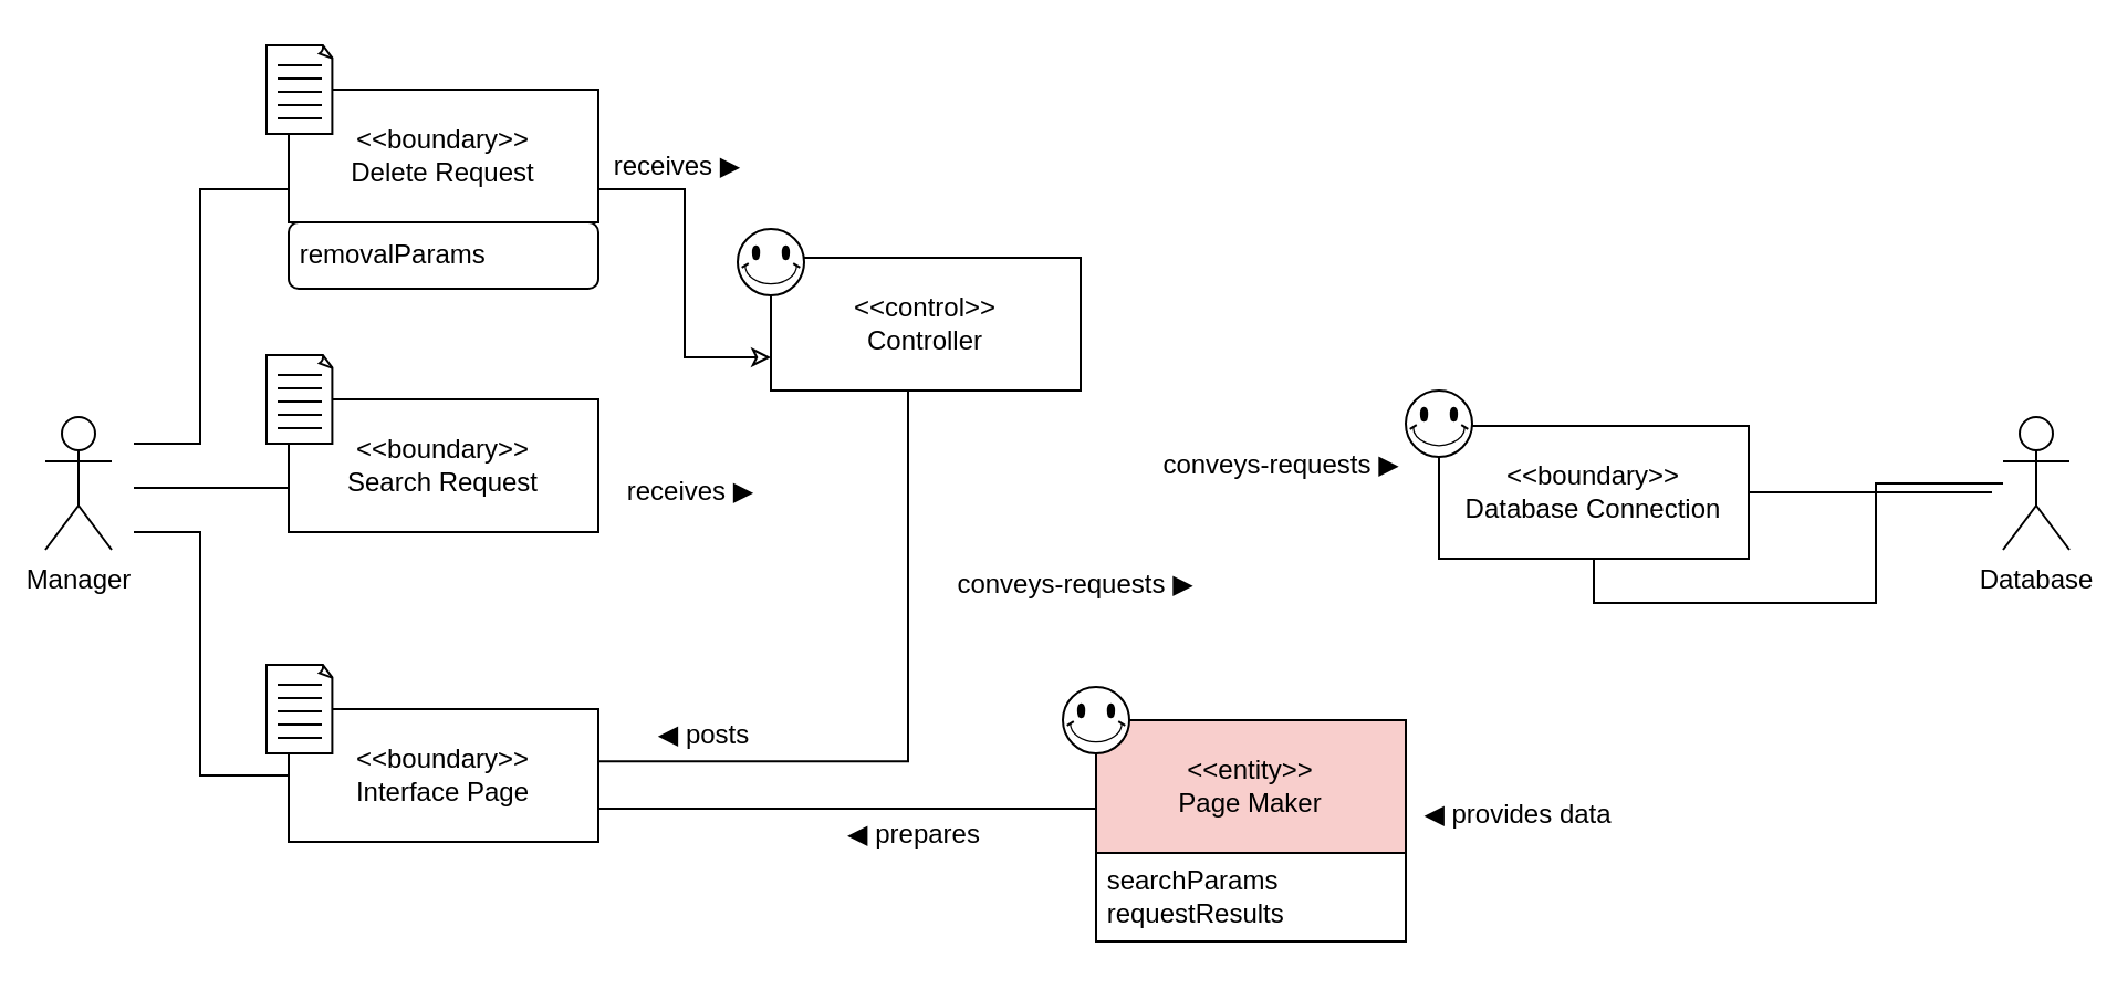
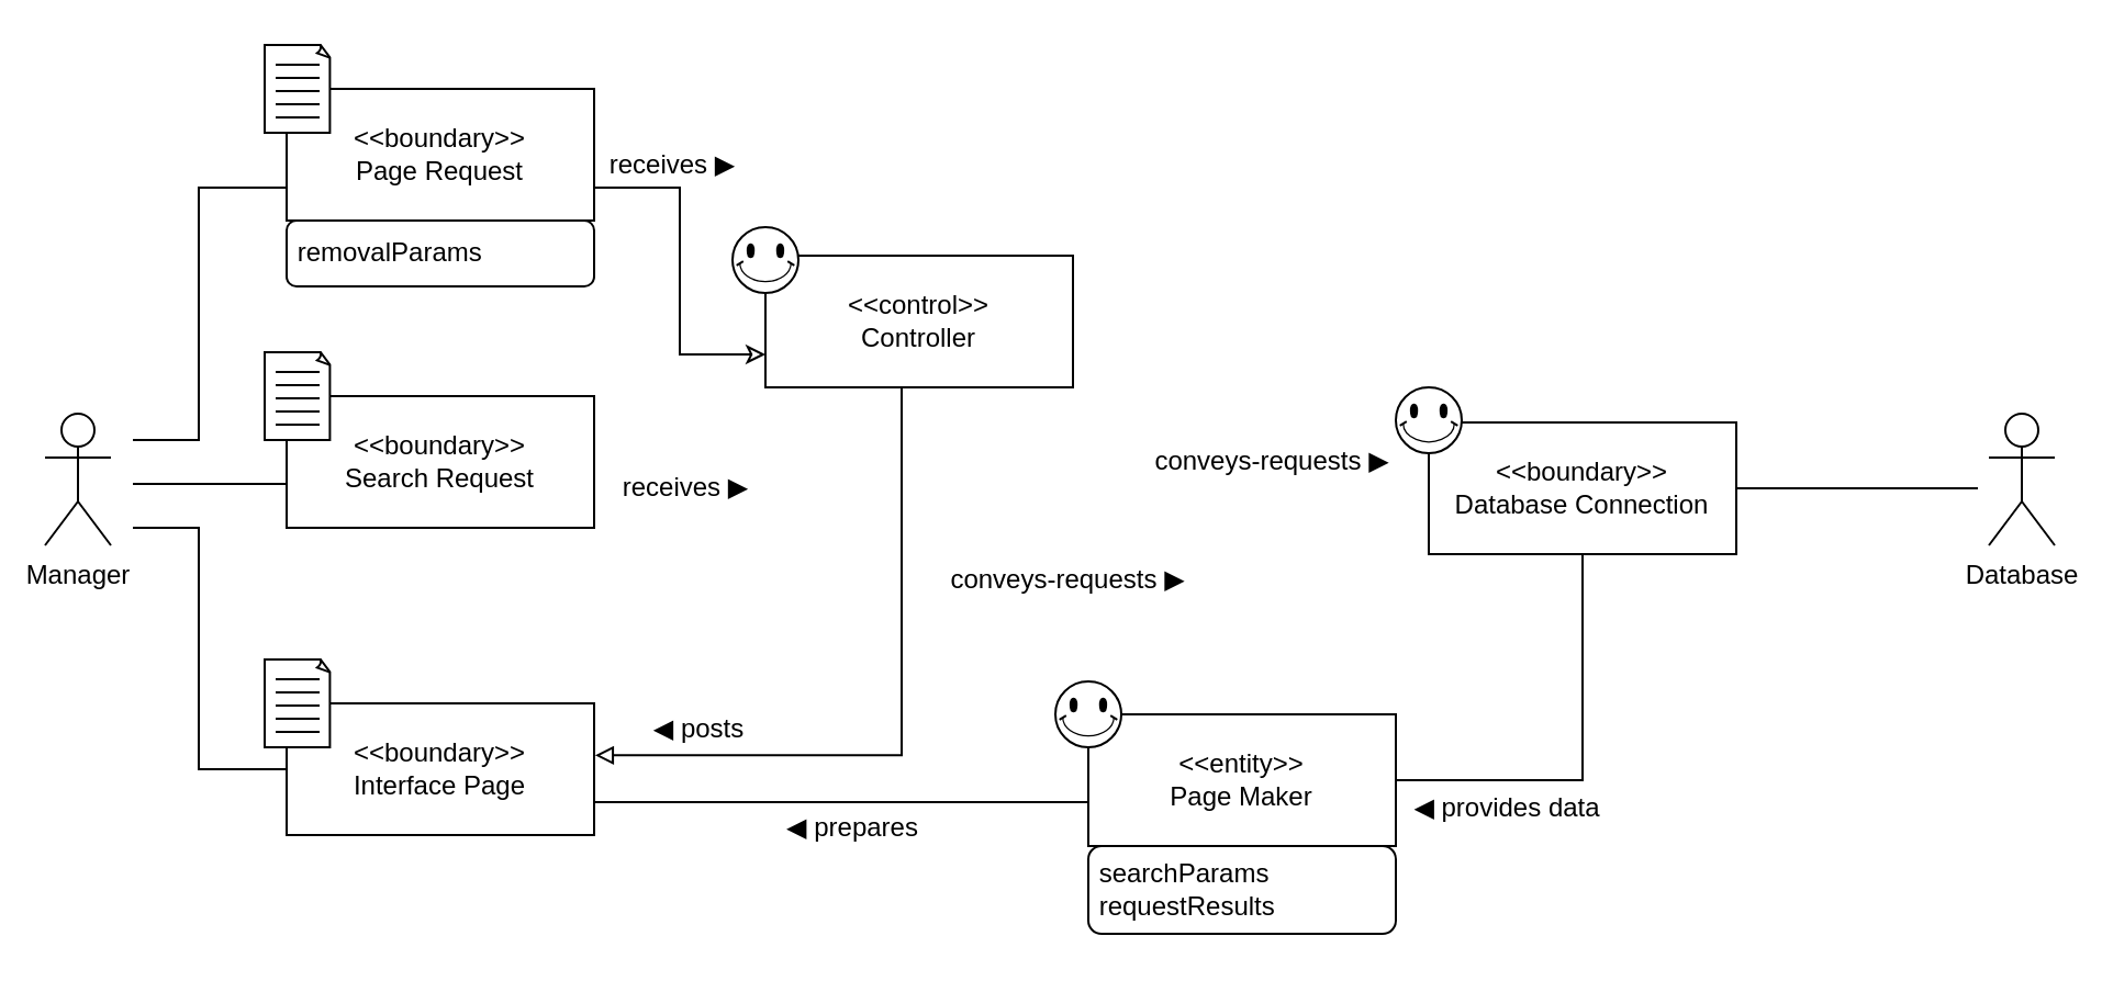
  <mxCell id="0" />
  <mxCell id="1" parent="0" />
  <mxCell id="2" value="Database" style="shape=umlActor;verticalLabelPosition=bottom;verticalAlign=top;html=1;outlineConnect=0;" vertex="1" parent="1"><mxGeometry x="905" y="188" width="30" height="60" as="geometry" /></mxCell>
- <mxCell id="3" style="edgeStyle=orthogonalEdgeStyle;rounded=0;orthogonalLoop=1;jettySize=auto;html=1;exitX=0.359;exitY=0.985;exitDx=0;exitDy=0;entryX=1.003;entryY=0.394;entryDx=0;entryDy=0;entryPerimeter=0;startArrow=none;startFill=0;endArrow=none;endFill=0;exitPerimeter=0;" edge="1" parent="1" source="33" target="24"><mxGeometry relative="1" as="geometry"><Array as="points"><mxPoint x="410" y="175" /><mxPoint x="410" y="344" /></Array></mxGeometry></mxCell>
+ <mxCell id="3" style="edgeStyle=orthogonalEdgeStyle;rounded=0;orthogonalLoop=1;jettySize=auto;html=1;exitX=0.359;exitY=0.985;exitDx=0;exitDy=0;entryX=1.003;entryY=0.394;entryDx=0;entryDy=0;entryPerimeter=0;startArrow=none;startFill=0;endArrow=block;endFill=0;exitPerimeter=0;" edge="1" parent="1" source="33" target="24"><mxGeometry relative="1" as="geometry"><Array as="points"><mxPoint x="410" y="175" /><mxPoint x="410" y="344" /></Array></mxGeometry></mxCell>
  <mxCell id="4" style="edgeStyle=orthogonalEdgeStyle;rounded=0;orthogonalLoop=1;jettySize=auto;html=1;exitX=0.5;exitY=1;exitDx=0;exitDy=0;exitPerimeter=0;" edge="1" parent="1"><mxGeometry relative="1" as="geometry"><mxPoint x="55" y="45" as="sourcePoint" /><mxPoint x="55" y="45" as="targetPoint" /></mxGeometry></mxCell>
  <mxCell id="5" style="edgeStyle=orthogonalEdgeStyle;rounded=0;orthogonalLoop=1;jettySize=auto;html=1;exitX=0.5;exitY=1;exitDx=0;exitDy=0;exitPerimeter=0;" edge="1" parent="1"><mxGeometry relative="1" as="geometry"><mxPoint x="55" y="45" as="sourcePoint" /><mxPoint x="55" y="45" as="targetPoint" /></mxGeometry></mxCell>
  <mxCell id="6" style="edgeStyle=orthogonalEdgeStyle;rounded=0;orthogonalLoop=1;jettySize=auto;html=1;exitX=0;exitY=0.5;exitDx=0;exitDy=0;startArrow=none;startFill=0;endArrow=none;endFill=0;" edge="1" parent="1" source="24"><mxGeometry relative="1" as="geometry"><mxPoint x="60" y="240" as="targetPoint" /><Array as="points"><mxPoint x="90" y="350" /><mxPoint x="90" y="240" /><mxPoint x="60" y="240" /></Array></mxGeometry></mxCell>
  <mxCell id="7" value="Manager" style="shape=umlActor;verticalLabelPosition=bottom;verticalAlign=top;html=1;outlineConnect=0;" vertex="1" parent="1"><mxGeometry x="20" y="188" width="30" height="60" as="geometry" /></mxCell>
  <mxCell id="8" value="conveys-requests ▶" style="text;html=1;strokeColor=none;fillColor=none;align=center;verticalAlign=middle;whiteSpace=wrap;rounded=0;rotation=0;" vertex="1" parent="1"><mxGeometry x="421" y="254" width="130" height="20" as="geometry" /></mxCell>
- <mxCell id="9" value="◀ prepares" style="text;html=1;strokeColor=none;fillColor=none;align=center;verticalAlign=middle;whiteSpace=wrap;rounded=0;" vertex="1" parent="1"><mxGeometry x="380" y="367" width="66" height="20" as="geometry" /></mxCell>
+ <mxCell id="9" value="◀ prepares" style="text;html=1;strokeColor=none;fillColor=none;align=center;verticalAlign=middle;whiteSpace=wrap;rounded=0;" vertex="1" parent="1"><mxGeometry x="355" y="367" width="66" height="20" as="geometry" /></mxCell>
  <mxCell id="10" value="receives ▶" style="text;html=1;strokeColor=none;fillColor=none;align=center;verticalAlign=middle;whiteSpace=wrap;rounded=0;" vertex="1" parent="1"><mxGeometry x="279" y="212" width="66" height="20" as="geometry" /></mxCell>
  <mxCell id="11" value="conveys-requests ▶" style="text;html=1;strokeColor=none;fillColor=none;align=center;verticalAlign=middle;whiteSpace=wrap;rounded=0;rotation=0;" vertex="1" parent="1"><mxGeometry x="514" y="200" width="130" height="20" as="geometry" /></mxCell>
  <mxCell id="12" value="◀ posts" style="text;html=1;strokeColor=none;fillColor=none;align=center;verticalAlign=middle;whiteSpace=wrap;rounded=0;" vertex="1" parent="1"><mxGeometry x="285" y="322" width="66" height="20" as="geometry" /></mxCell>
  <mxCell id="13" value="" style="group" vertex="1" connectable="0" parent="1"><mxGeometry x="120" y="160" width="150" height="110" as="geometry" /></mxCell>
  <mxCell id="14" value="" style="group" vertex="1" connectable="0" parent="13"><mxGeometry x="10" y="20" width="140" height="90" as="geometry" /></mxCell>
  <mxCell id="15" value="&amp;lt;&amp;lt;boundary&amp;gt;&amp;gt;&lt;br&gt;Search Request" style="rounded=0;whiteSpace=wrap;html=1;" vertex="1" parent="14"><mxGeometry width="140" height="60" as="geometry" /></mxCell>
  <mxCell id="16" value="" style="group" vertex="1" connectable="0" parent="13"><mxGeometry width="30" height="40" as="geometry" /></mxCell>
  <mxCell id="17" value="" style="whiteSpace=wrap;html=1;shape=mxgraph.basic.document" vertex="1" parent="16"><mxGeometry width="30" height="40" as="geometry" /></mxCell>
  <mxCell id="18" value="" style="endArrow=none;html=1;" edge="1" parent="16"><mxGeometry width="50" height="50" relative="1" as="geometry"><mxPoint x="5" y="9" as="sourcePoint" /><mxPoint x="25" y="9" as="targetPoint" /></mxGeometry></mxCell>
  <mxCell id="19" value="" style="endArrow=none;html=1;" edge="1" parent="16"><mxGeometry width="50" height="50" relative="1" as="geometry"><mxPoint x="5" y="15" as="sourcePoint" /><mxPoint x="25" y="15" as="targetPoint" /></mxGeometry></mxCell>
  <mxCell id="20" value="" style="endArrow=none;html=1;" edge="1" parent="16"><mxGeometry width="50" height="50" relative="1" as="geometry"><mxPoint x="5" y="21" as="sourcePoint" /><mxPoint x="25" y="21" as="targetPoint" /></mxGeometry></mxCell>
  <mxCell id="21" value="" style="endArrow=none;html=1;" edge="1" parent="16"><mxGeometry width="50" height="50" relative="1" as="geometry"><mxPoint x="5" y="27" as="sourcePoint" /><mxPoint x="25" y="27" as="targetPoint" /></mxGeometry></mxCell>
  <mxCell id="22" value="" style="endArrow=none;html=1;" edge="1" parent="16"><mxGeometry width="50" height="50" relative="1" as="geometry"><mxPoint x="5" y="33" as="sourcePoint" /><mxPoint x="25" y="33" as="targetPoint" /></mxGeometry></mxCell>
  <mxCell id="23" value="" style="group" vertex="1" connectable="0" parent="1"><mxGeometry x="120" y="300" width="150" height="80" as="geometry" /></mxCell>
  <mxCell id="24" value="&amp;lt;&amp;lt;boundary&amp;gt;&amp;gt;&lt;br&gt;Interface Page" style="rounded=0;whiteSpace=wrap;html=1;" vertex="1" parent="23"><mxGeometry x="10" y="20" width="140" height="60" as="geometry" /></mxCell>
  <mxCell id="25" value="" style="group" vertex="1" connectable="0" parent="23"><mxGeometry width="30" height="40" as="geometry" /></mxCell>
  <mxCell id="26" value="" style="whiteSpace=wrap;html=1;shape=mxgraph.basic.document" vertex="1" parent="25"><mxGeometry width="30" height="40" as="geometry" /></mxCell>
  <mxCell id="27" value="" style="endArrow=none;html=1;" edge="1" parent="25"><mxGeometry width="50" height="50" relative="1" as="geometry"><mxPoint x="5" y="9" as="sourcePoint" /><mxPoint x="25" y="9" as="targetPoint" /></mxGeometry></mxCell>
  <mxCell id="28" value="" style="endArrow=none;html=1;" edge="1" parent="25"><mxGeometry width="50" height="50" relative="1" as="geometry"><mxPoint x="5" y="15" as="sourcePoint" /><mxPoint x="25" y="15" as="targetPoint" /></mxGeometry></mxCell>
  <mxCell id="29" value="" style="endArrow=none;html=1;" edge="1" parent="25"><mxGeometry width="50" height="50" relative="1" as="geometry"><mxPoint x="5" y="21" as="sourcePoint" /><mxPoint x="25" y="21" as="targetPoint" /></mxGeometry></mxCell>
  <mxCell id="30" value="" style="endArrow=none;html=1;" edge="1" parent="25"><mxGeometry width="50" height="50" relative="1" as="geometry"><mxPoint x="5" y="27" as="sourcePoint" /><mxPoint x="25" y="27" as="targetPoint" /></mxGeometry></mxCell>
  <mxCell id="31" value="" style="endArrow=none;html=1;" edge="1" parent="25"><mxGeometry width="50" height="50" relative="1" as="geometry"><mxPoint x="5" y="33" as="sourcePoint" /><mxPoint x="25" y="33" as="targetPoint" /></mxGeometry></mxCell>
  <mxCell id="32" value="" style="group" vertex="1" connectable="0" parent="1"><mxGeometry x="333" y="103" width="155" height="73" as="geometry" /></mxCell>
  <mxCell id="33" value="&amp;lt;&amp;lt;control&amp;gt;&amp;gt;&lt;br&gt;Controller" style="rounded=0;whiteSpace=wrap;html=1;" vertex="1" parent="32"><mxGeometry x="15" y="13" width="140" height="60" as="geometry" /></mxCell>
  <mxCell id="34" value="" style="verticalLabelPosition=bottom;verticalAlign=top;html=1;shape=mxgraph.basic.smiley" vertex="1" parent="32"><mxGeometry width="30" height="30" as="geometry" /></mxCell>
  <mxCell id="35" value="◀ provides data" style="text;html=1;strokeColor=none;fillColor=none;align=center;verticalAlign=middle;whiteSpace=wrap;rounded=0;rotation=0;" vertex="1" parent="1"><mxGeometry x="621" y="357.5" width="130" height="20" as="geometry" /></mxCell>
  <mxCell id="36" value="" style="group" vertex="1" connectable="0" parent="1"><mxGeometry x="480" y="310" width="155" height="115" as="geometry" /></mxCell>
  <mxCell id="37" value="" style="group" vertex="1" connectable="0" parent="36"><mxGeometry width="155" height="75" as="geometry" /></mxCell>
- <mxCell id="38" value="&amp;lt;&amp;lt;entity&amp;gt;&amp;gt;&lt;br&gt;Page Maker" style="rounded=0;whiteSpace=wrap;html=1;fillColor=#f8cecc;" vertex="1" parent="37"><mxGeometry x="15" y="15" width="140" height="60" as="geometry" /></mxCell>
+ <mxCell id="38" value="&amp;lt;&amp;lt;entity&amp;gt;&amp;gt;&lt;br&gt;Page Maker" style="rounded=0;whiteSpace=wrap;html=1;" vertex="1" parent="37"><mxGeometry x="15" y="15" width="140" height="60" as="geometry" /></mxCell>
  <mxCell id="39" value="" style="verticalLabelPosition=bottom;verticalAlign=top;html=1;shape=mxgraph.basic.smiley" vertex="1" parent="37"><mxGeometry width="30" height="30" as="geometry" /></mxCell>
- <mxCell id="40" value="&amp;nbsp;searchParams&lt;br&gt;&amp;nbsp;requestResults" style="rounded=0;whiteSpace=wrap;html=1;align=left;" vertex="1" parent="36"><mxGeometry x="15" y="75" width="140" height="40" as="geometry" /></mxCell>
+ <mxCell id="40" value="&amp;nbsp;searchParams&lt;br&gt;&amp;nbsp;requestResults" style="whiteSpace=wrap;html=1;align=left;rounded=1;" vertex="1" parent="36"><mxGeometry x="15" y="75" width="140" height="40" as="geometry" /></mxCell>
  <mxCell id="41" value="" style="group" vertex="1" connectable="0" parent="1"><mxGeometry x="635" y="176" width="155" height="76" as="geometry" /></mxCell>
  <mxCell id="42" value="&amp;lt;&amp;lt;boundary&amp;gt;&amp;gt;&lt;br&gt;Database Connection" style="rounded=0;whiteSpace=wrap;html=1;" vertex="1" parent="41"><mxGeometry x="15" y="16" width="140" height="60" as="geometry" /></mxCell>
  <mxCell id="43" value="" style="verticalLabelPosition=bottom;verticalAlign=top;html=1;shape=mxgraph.basic.smiley" vertex="1" parent="41"><mxGeometry width="30" height="30" as="geometry" /></mxCell>
  <mxCell id="44" style="edgeStyle=orthogonalEdgeStyle;rounded=0;orthogonalLoop=1;jettySize=auto;html=1;exitX=1;exitY=0.75;exitDx=0;exitDy=0;endArrow=none;endFill=0;" edge="1" parent="1" source="24"><mxGeometry relative="1" as="geometry"><mxPoint x="495" y="365" as="targetPoint" /><Array as="points"><mxPoint x="495" y="365" /></Array></mxGeometry></mxCell>
- <mxCell id="45" style="edgeStyle=orthogonalEdgeStyle;rounded=0;orthogonalLoop=1;jettySize=auto;html=1;exitX=0.5;exitY=1;exitDx=0;exitDy=0;endArrow=none;endFill=0;" edge="1" parent="1" source="42" target="2"><mxGeometry relative="1" as="geometry" /></mxCell>
+ <mxCell id="45" style="edgeStyle=orthogonalEdgeStyle;rounded=0;orthogonalLoop=1;jettySize=auto;html=1;exitX=0.5;exitY=1;exitDx=0;exitDy=0;entryX=1;entryY=0.5;entryDx=0;entryDy=0;endArrow=none;endFill=0;" edge="1" parent="1" source="42" target="38"><mxGeometry relative="1" as="geometry" /></mxCell>
  <mxCell id="46" style="edgeStyle=orthogonalEdgeStyle;rounded=0;orthogonalLoop=1;jettySize=auto;html=1;exitX=1;exitY=0.5;exitDx=0;exitDy=0;endArrow=none;endFill=0;" edge="1" parent="1" source="42"><mxGeometry relative="1" as="geometry"><mxPoint x="900" y="222" as="targetPoint" /></mxGeometry></mxCell>
  <mxCell id="47" value="" style="group" vertex="1" connectable="0" parent="1"><mxGeometry x="120" y="20" width="150" height="110" as="geometry" /></mxCell>
  <mxCell id="48" value="" style="group" vertex="1" connectable="0" parent="47"><mxGeometry x="10" y="20" width="140" height="90" as="geometry" /></mxCell>
- <mxCell id="49" value="&amp;lt;&amp;lt;boundary&amp;gt;&amp;gt;&lt;br&gt;Delete Request" style="rounded=0;whiteSpace=wrap;html=1;" vertex="1" parent="48"><mxGeometry width="140" height="60" as="geometry" /></mxCell>
+ <mxCell id="49" value="&amp;lt;&amp;lt;boundary&amp;gt;&amp;gt;&lt;br&gt;Page Request" style="rounded=0;whiteSpace=wrap;html=1;" vertex="1" parent="48"><mxGeometry width="140" height="60" as="geometry" /></mxCell>
  <mxCell id="50" value="&amp;nbsp;removalParams" style="whiteSpace=wrap;html=1;align=left;rounded=1;" vertex="1" parent="48"><mxGeometry y="60" width="140" height="30" as="geometry" /></mxCell>
  <mxCell id="51" value="" style="group" vertex="1" connectable="0" parent="47"><mxGeometry width="30" height="40" as="geometry" /></mxCell>
  <mxCell id="52" value="" style="whiteSpace=wrap;html=1;shape=mxgraph.basic.document" vertex="1" parent="51"><mxGeometry width="30" height="40" as="geometry" /></mxCell>
  <mxCell id="53" value="" style="endArrow=none;html=1;" edge="1" parent="51"><mxGeometry width="50" height="50" relative="1" as="geometry"><mxPoint x="5" y="9" as="sourcePoint" /><mxPoint x="25" y="9" as="targetPoint" /></mxGeometry></mxCell>
  <mxCell id="54" value="" style="endArrow=none;html=1;" edge="1" parent="51"><mxGeometry width="50" height="50" relative="1" as="geometry"><mxPoint x="5" y="15" as="sourcePoint" /><mxPoint x="25" y="15" as="targetPoint" /></mxGeometry></mxCell>
  <mxCell id="55" value="" style="endArrow=none;html=1;" edge="1" parent="51"><mxGeometry width="50" height="50" relative="1" as="geometry"><mxPoint x="5" y="21" as="sourcePoint" /><mxPoint x="25" y="21" as="targetPoint" /></mxGeometry></mxCell>
  <mxCell id="56" value="" style="endArrow=none;html=1;" edge="1" parent="51"><mxGeometry width="50" height="50" relative="1" as="geometry"><mxPoint x="5" y="27" as="sourcePoint" /><mxPoint x="25" y="27" as="targetPoint" /></mxGeometry></mxCell>
  <mxCell id="57" value="" style="endArrow=none;html=1;" edge="1" parent="51"><mxGeometry width="50" height="50" relative="1" as="geometry"><mxPoint x="5" y="33" as="sourcePoint" /><mxPoint x="25" y="33" as="targetPoint" /></mxGeometry></mxCell>
  <mxCell id="58" style="edgeStyle=orthogonalEdgeStyle;rounded=0;orthogonalLoop=1;jettySize=auto;html=1;endArrow=none;endFill=0;" edge="1" parent="1"><mxGeometry relative="1" as="geometry"><mxPoint x="60" y="220" as="targetPoint" /><mxPoint x="130" y="220" as="sourcePoint" /><Array as="points"><mxPoint x="130" y="220" /><mxPoint x="60" y="220" /></Array></mxGeometry></mxCell>
  <mxCell id="59" style="edgeStyle=orthogonalEdgeStyle;rounded=0;orthogonalLoop=1;jettySize=auto;html=1;exitX=0;exitY=0.75;exitDx=0;exitDy=0;endArrow=none;endFill=0;" edge="1" parent="1" source="49"><mxGeometry relative="1" as="geometry"><mxPoint x="60" y="200" as="targetPoint" /><Array as="points"><mxPoint x="90" y="85" /><mxPoint x="90" y="200" /></Array></mxGeometry></mxCell>
  <mxCell id="60" style="edgeStyle=orthogonalEdgeStyle;rounded=0;orthogonalLoop=1;jettySize=auto;html=1;exitX=1;exitY=0.75;exitDx=0;exitDy=0;entryX=0;entryY=0.75;entryDx=0;entryDy=0;endArrow=classic;endFill=0;" edge="1" parent="1" source="49" target="33"><mxGeometry relative="1" as="geometry" /></mxCell>
  <mxCell id="61" value="receives ▶" style="text;html=1;strokeColor=none;fillColor=none;align=center;verticalAlign=middle;whiteSpace=wrap;rounded=0;" vertex="1" parent="1"><mxGeometry x="273" y="65" width="66" height="20" as="geometry" /></mxCell>
